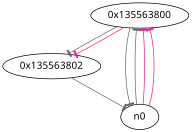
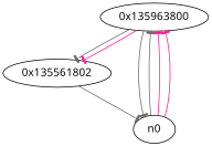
  digraph {
    fontname="Noto Sans"
    node [fontname="Noto Sans"]
    edge [arrowhead=tee color=gray40 fontname="Noto Sans" style=solid]
-   n1 [label="0x135563800"]
-   n2 [label="0x135563802"]
+   n1 [label="0x135963800"]
+   n2 [label="0x135561802"]
    n0
    n1 -> n2
    n1 -> n2 [color=deeppink]
    n1 -> n0
    n2 -> n0
    n0 -> n1
    n0 -> n1 [color=deeppink]
    n0 -> n1 [color=deeppink]
  }
